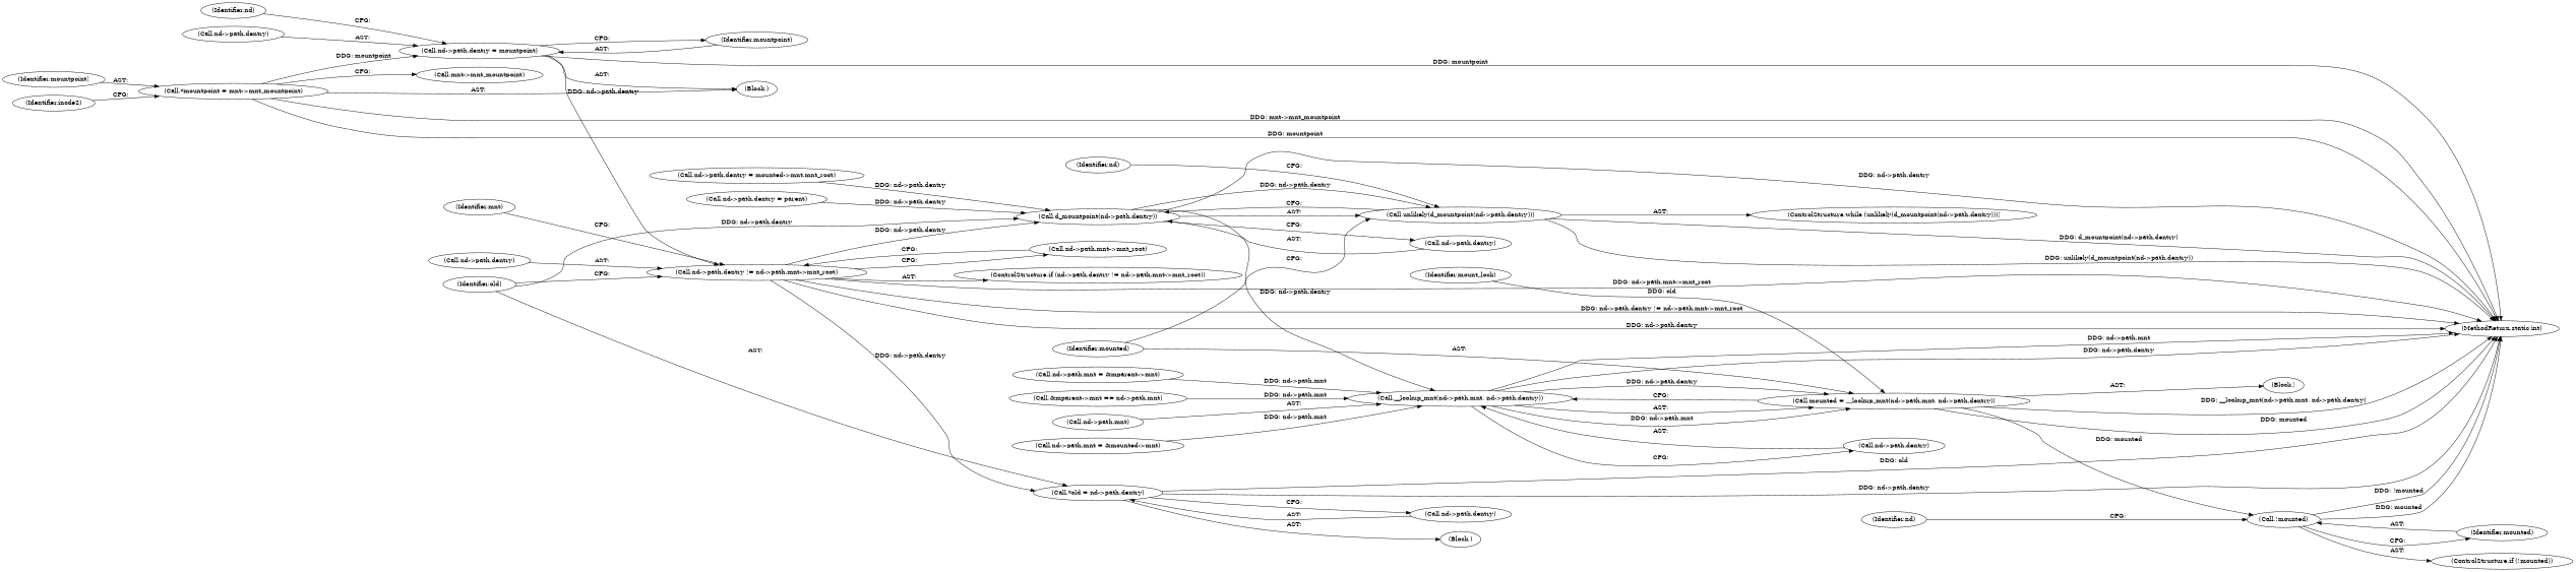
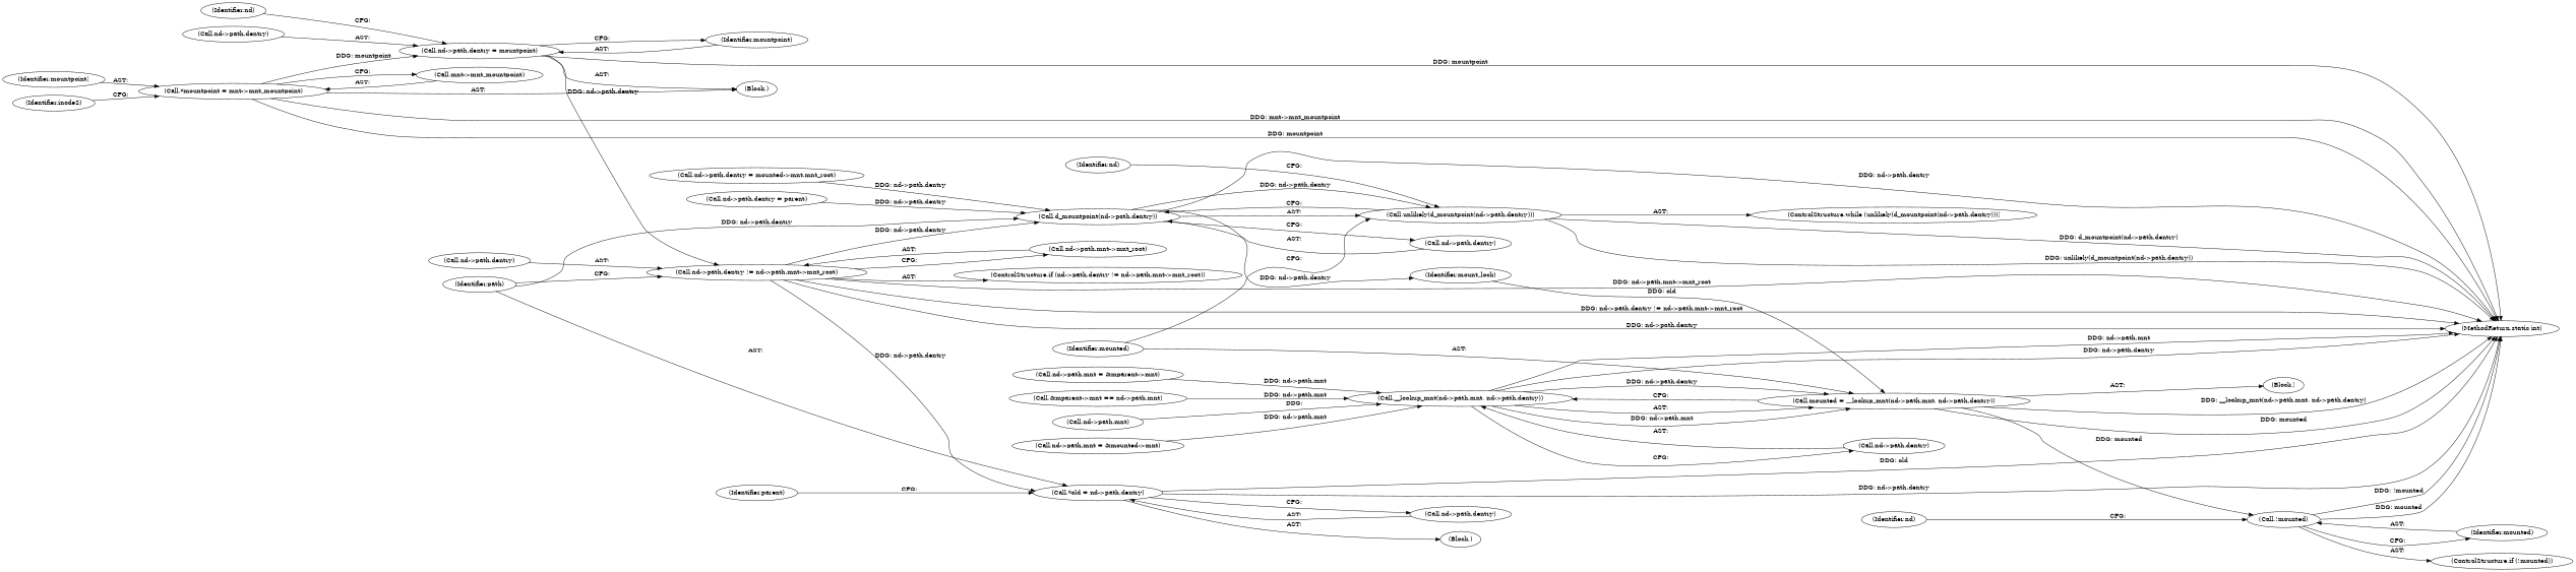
  digraph {
    rankdir=LR
    n1 [label="(Call,*mountpoint = mnt->mnt_mountpoint)"]
    n2 [label="(Call,nd->path.dentry = mountpoint)"]
    n3 [label="(Block,)"]
    n4 [label="(MethodReturn,static int)"]
    n5 [label="(Call,mnt->mnt_mountpoint)"]
    n6 [label="(Call,nd->path.dentry != nd->path.mnt->mnt_root)"]
    n7 [label="(Identifier,mountpoint)"]
    n8 [label="(Call,d_mountpoint(nd->path.dentry))"]
    n9 [label="(Call,*old = nd->path.dentry)"]
    n10 [label="(Call,nd->path.mnt->mnt_root)"]
    n11 [label="(ControlStructure,if (nd->path.dentry != nd->path.mnt->mnt_root))"]
    n12 [label="(Call,unlikely(d_mountpoint(nd->path.dentry)))"]
    n13 [label="(Call,__lookup_mnt(nd->path.mnt, nd->path.dentry))"]
    n14 [label="(Call,nd->path.dentry)"]
    n15 [label="(Block,)"]
    n16 [label="(Call,nd->path.dentry)"]
    n17 [label="(ControlStructure,while (unlikely(d_mountpoint(nd->path.dentry))))"]
    n18 [label="(Call,mounted = __lookup_mnt(nd->path.mnt, nd->path.dentry))"]
    n19 [label="(Call,nd->path.dentry)"]
    n20 [label="(Call,!mounted)"]
    n21 [label="(Block,)"]
    n22 [label="(Identifier,mounted)"]
    n23 [label="(ControlStructure,if (!mounted))"]
+   n24 [label="(Identifier,parent)"]
    n25 [label="(Identifier,nd)"]
    n26 [label="(Identifier,mount_lock)"]
-   n27 [label="(Identifier,old)"]
+   n27 [label="(Identifier,path)"]
    n28 [label="(Call,nd->path.mnt = &mparent->mnt)"]
    n29 [label="(Call,&mparent->mnt == nd->path.mnt)"]
-   n30 [label="(Identifier,mnt)"]
    n31 [label="(Call,nd->path.dentry = parent)"]
    n32 [label="(Identifier,nd)"]
    n33 [label="(Call,nd->path.mnt)"]
    n34 [label="(Identifier,mountpoint)"]
    n35 [label="(Identifier,nd)"]
    n36 [label="(Call,nd->path.dentry)"]
    n37 [label="(Identifier,inode2)"]
    n38 [label="(Call,nd->path.mnt = &mounted->mnt)"]
    n39 [label="(Identifier,mounted)"]
    n40 [label="(Call,nd->path.dentry = mounted->mnt.mnt_root)"]
    n41 [label="(Call,nd->path.dentry)"]
    n1 -> n2 [label="DDG: mountpoint"]
    n1 -> n3 [label="AST: "]
    n1 -> n4 [label="DDG: mountpoint"]
    n1 -> n4 [label="DDG: mnt->mnt_mountpoint"]
    n1 -> n5 [label="CFG: "]
    n2 -> n3 [label="AST: "]
    n2 -> n4 [label="DDG: mountpoint"]
    n2 -> n6 [label="DDG: nd->path.dentry"]
    n2 -> n7 [label="CFG: "]
+   n5 -> n1 [label="AST: "]
    n6 -> n4 [label="DDG: nd->path.mnt->mnt_root"]
    n6 -> n4 [label="DDG: nd->path.dentry != nd->path.mnt->mnt_root"]
    n6 -> n4 [label="DDG: nd->path.dentry"]
    n6 -> n8 [label="DDG: nd->path.dentry"]
    n6 -> n9 [label="DDG: nd->path.dentry"]
    n6 -> n10 [label="CFG: "]
    n6 -> n11 [label="AST: "]
    n7 -> n2 [label="AST: "]
    n8 -> n4 [label="DDG: nd->path.dentry"]
    n8 -> n12 [label="AST: "]
    n8 -> n12 [label="DDG: nd->path.dentry"]
-   n8 -> n13 [label="DDG: nd->path.dentry"]
+   n8 -> n26 [label="DDG: nd->path.dentry"]
    n8 -> n14 [label="CFG: "]
    n9 -> n4 [label="DDG: nd->path.dentry"]
    n9 -> n4 [label="DDG: old"]
    n9 -> n15 [label="AST: "]
    n9 -> n16 [label="CFG: "]
-   n10 -> n6 [label="CFG: "]
+   n10 -> n6 [label="AST: "]
    n12 -> n4 [label="DDG: unlikely(d_mountpoint(nd->path.dentry))"]
    n12 -> n4 [label="DDG: d_mountpoint(nd->path.dentry)"]
    n12 -> n8 [label="CFG: "]
    n12 -> n17 [label="AST: "]
    n13 -> n4 [label="DDG: nd->path.mnt"]
    n13 -> n4 [label="DDG: nd->path.dentry"]
    n13 -> n18 [label="AST: "]
    n13 -> n18 [label="DDG: nd->path.mnt"]
    n13 -> n18 [label="DDG: nd->path.dentry"]
    n13 -> n19 [label="CFG: "]
    n14 -> n8 [label="AST: "]
    n16 -> n9 [label="AST: "]
    n18 -> n4 [label="DDG: __lookup_mnt(nd->path.mnt, nd->path.dentry)"]
    n18 -> n4 [label="DDG: mounted"]
    n18 -> n13 [label="CFG: "]
    n18 -> n20 [label="DDG: mounted"]
    n18 -> n21 [label="AST: "]
    n19 -> n13 [label="AST: "]
    n20 -> n4 [label="DDG: mounted"]
    n20 -> n4 [label="DDG: !mounted"]
    n20 -> n22 [label="CFG: "]
    n20 -> n23 [label="AST: "]
    n22 -> n20 [label="AST: "]
+   n24 -> n9 [label="CFG: "]
    n25 -> n20 [label="CFG: "]
    n26 -> n18 [label="DDG: old"]
    n27 -> n6 [label="CFG: "]
    n27 -> n8 [label="DDG: nd->path.dentry"]
    n27 -> n9 [label="AST: "]
    n28 -> n13 [label="DDG: nd->path.mnt"]
    n29 -> n13 [label="DDG: nd->path.mnt"]
-   n30 -> n6 [label="CFG: "]
    n31 -> n8 [label="DDG: nd->path.dentry"]
    n32 -> n12 [label="CFG: "]
-   n33 -> n13 [label="AST: "]
+   n33 -> n13 [label="DDG: "]
    n34 -> n1 [label="AST: "]
    n35 -> n2 [label="CFG: "]
    n36 -> n6 [label="AST: "]
    n37 -> n1 [label="CFG: "]
    n38 -> n13 [label="DDG: nd->path.mnt"]
    n39 -> n12 [label="CFG: "]
    n39 -> n18 [label="AST: "]
    n40 -> n8 [label="DDG: nd->path.dentry"]
    n41 -> n2 [label="AST: "]
  }
